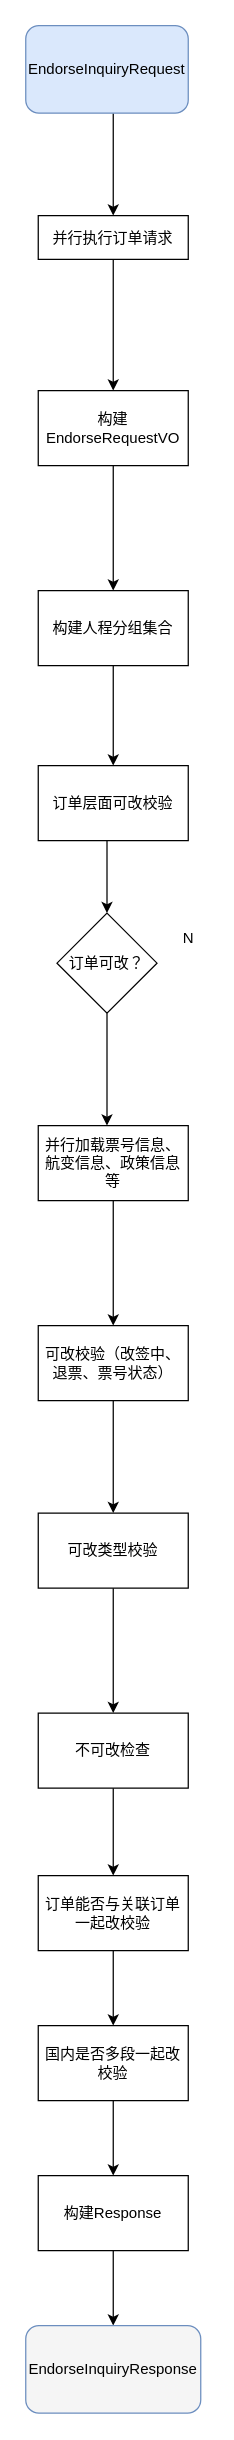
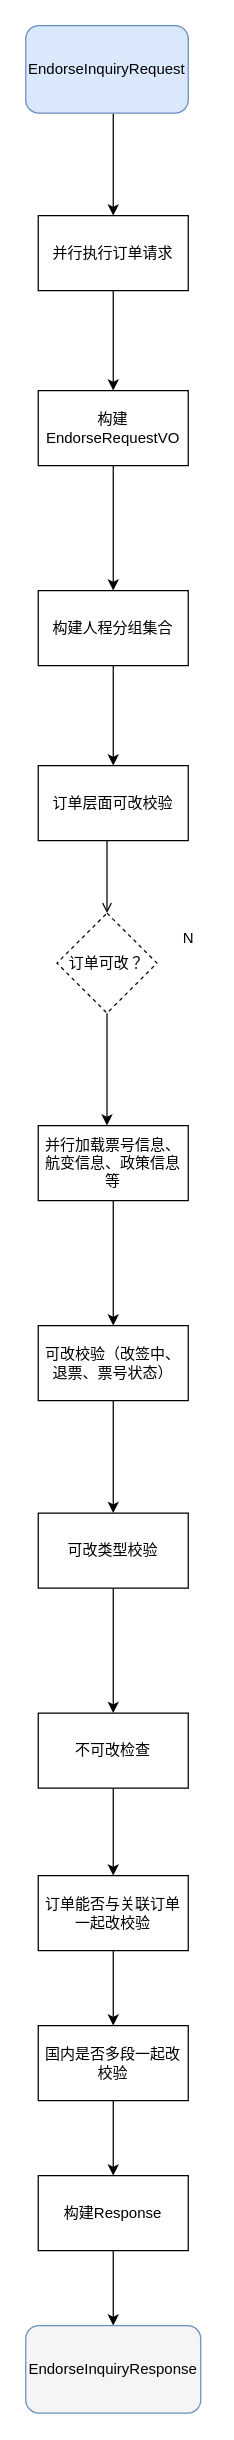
  <mxCell id="0" />
  <mxCell id="1" parent="0" />
  <mxCell id="2" value="" style="edgeStyle=orthogonalEdgeStyle;rounded=0;orthogonalLoop=1;jettySize=auto;html=1;fontFamily=Helvetica;fontSize=12;fontColor=default;" edge="1" parent="1" source="3" target="5"><mxGeometry relative="1" as="geometry"><Array as="points"><mxPoint x="90" y="120" /><mxPoint x="90" y="120" /></Array></mxGeometry></mxCell>
  <mxCell id="3" value="EndorseInquiryRequest" style="rounded=1;whiteSpace=wrap;html=1;fillColor=#dae8fc;strokeColor=#6c8ebf;" vertex="1" parent="1"><mxGeometry x="20" y="20" width="130" height="70" as="geometry" /></mxCell>
  <mxCell id="4" value="" style="edgeStyle=orthogonalEdgeStyle;rounded=0;orthogonalLoop=1;jettySize=auto;html=1;fontFamily=Helvetica;fontSize=12;fontColor=default;" edge="1" parent="1" source="5" target="7"><mxGeometry relative="1" as="geometry" /></mxCell>
- <mxCell id="5" value="并行执行订单请求" style="rounded=0;whiteSpace=wrap;html=1;" vertex="1" parent="1"><mxGeometry x="30" y="172" width="120" height="35" as="geometry" /></mxCell>
+ <mxCell id="5" value="并行执行订单请求" style="rounded=0;whiteSpace=wrap;html=1;" vertex="1" parent="1"><mxGeometry x="30" y="172" width="120" height="60" as="geometry" /></mxCell>
  <mxCell id="6" value="" style="edgeStyle=orthogonalEdgeStyle;rounded=0;orthogonalLoop=1;jettySize=auto;html=1;fontFamily=Helvetica;fontSize=12;fontColor=default;" edge="1" parent="1" source="7" target="9"><mxGeometry relative="1" as="geometry" /></mxCell>
  <mxCell id="7" value="构建EndorseRequestVO" style="rounded=0;whiteSpace=wrap;html=1;" vertex="1" parent="1"><mxGeometry x="30" y="312" width="120" height="60" as="geometry" /></mxCell>
  <mxCell id="8" value="" style="edgeStyle=orthogonalEdgeStyle;rounded=0;orthogonalLoop=1;jettySize=auto;html=1;fontFamily=Helvetica;fontSize=12;fontColor=default;" edge="1" parent="1" source="9" target="11"><mxGeometry relative="1" as="geometry" /></mxCell>
  <mxCell id="9" value="构建人程分组集合" style="rounded=0;whiteSpace=wrap;html=1;fontFamily=Helvetica;fontSize=12;fontColor=default;strokeColor=default;fillColor=default;" vertex="1" parent="1"><mxGeometry x="30" y="472" width="120" height="60" as="geometry" /></mxCell>
- <mxCell id="10" value="" style="edgeStyle=orthogonalEdgeStyle;rounded=0;orthogonalLoop=1;jettySize=auto;html=1;fontFamily=Helvetica;fontSize=12;fontColor=default;" edge="1" parent="1" source="11" target="13"><mxGeometry relative="1" as="geometry"><Array as="points"><mxPoint x="85" y="680" /><mxPoint x="85" y="680" /></Array></mxGeometry></mxCell>
+ <mxCell id="10" value="" style="edgeStyle=orthogonalEdgeStyle;rounded=0;orthogonalLoop=1;jettySize=auto;html=1;fontFamily=Helvetica;fontSize=12;fontColor=default;endArrow=open;" edge="1" parent="1" source="11" target="13"><mxGeometry relative="1" as="geometry"><Array as="points"><mxPoint x="85" y="680" /><mxPoint x="85" y="680" /></Array></mxGeometry></mxCell>
  <mxCell id="11" value="订单层面可改校验" style="rounded=0;whiteSpace=wrap;html=1;fontFamily=Helvetica;fontSize=12;fontColor=default;strokeColor=default;fillColor=default;" vertex="1" parent="1"><mxGeometry x="30" y="612" width="120" height="60" as="geometry" /></mxCell>
  <mxCell id="12" value="" style="edgeStyle=orthogonalEdgeStyle;rounded=0;orthogonalLoop=1;jettySize=auto;html=1;fontFamily=Helvetica;fontSize=12;fontColor=default;" edge="1" parent="1" source="13" target="19"><mxGeometry relative="1" as="geometry"><Array as="points"><mxPoint x="85" y="880" /><mxPoint x="85" y="880" /></Array></mxGeometry></mxCell>
- <mxCell id="13" value="订单可改？" style="rhombus;whiteSpace=wrap;html=1;rounded=0;fontFamily=Helvetica;fontSize=12;fontColor=default;strokeColor=default;fillColor=default;" vertex="1" parent="1"><mxGeometry x="45" y="730" width="80" height="80" as="geometry" /></mxCell>
+ <mxCell id="13" value="订单可改？" style="rhombus;whiteSpace=wrap;html=1;rounded=0;fontFamily=Helvetica;fontSize=12;fontColor=default;strokeColor=default;fillColor=default;dashed=1;" vertex="1" parent="1"><mxGeometry x="45" y="730" width="80" height="80" as="geometry" /></mxCell>
  <mxCell id="14" value="" style="edgeStyle=orthogonalEdgeStyle;rounded=0;orthogonalLoop=1;jettySize=auto;html=1;fontFamily=Helvetica;fontSize=12;fontColor=default;" edge="1" parent="1" source="15" target="17"><mxGeometry relative="1" as="geometry" /></mxCell>
  <mxCell id="15" value="订单能否与关联订单一起改校验" style="rounded=0;whiteSpace=wrap;html=1;fontFamily=Helvetica;fontSize=12;fontColor=default;strokeColor=default;fillColor=default;" vertex="1" parent="1"><mxGeometry x="30" y="1500" width="120" height="60" as="geometry" /></mxCell>
  <mxCell id="16" value="" style="edgeStyle=orthogonalEdgeStyle;rounded=0;orthogonalLoop=1;jettySize=auto;html=1;fontFamily=Helvetica;fontSize=12;fontColor=default;" edge="1" parent="1" source="17" target="28"><mxGeometry relative="1" as="geometry" /></mxCell>
  <mxCell id="17" value="国内是否多段一起改校验" style="rounded=0;whiteSpace=wrap;html=1;fontFamily=Helvetica;fontSize=12;fontColor=default;strokeColor=default;fillColor=default;" vertex="1" parent="1"><mxGeometry x="30" y="1620" width="120" height="60" as="geometry" /></mxCell>
  <mxCell id="18" value="" style="edgeStyle=orthogonalEdgeStyle;rounded=0;orthogonalLoop=1;jettySize=auto;html=1;fontFamily=Helvetica;fontSize=12;fontColor=default;" edge="1" parent="1" source="19" target="21"><mxGeometry relative="1" as="geometry" /></mxCell>
  <mxCell id="19" value="并行加载票号信息、航变信息、政策信息等" style="rounded=0;whiteSpace=wrap;html=1;fontFamily=Helvetica;fontSize=12;fontColor=default;strokeColor=default;fillColor=default;" vertex="1" parent="1"><mxGeometry x="30" y="900" width="120" height="60" as="geometry" /></mxCell>
  <mxCell id="20" value="" style="edgeStyle=orthogonalEdgeStyle;rounded=0;orthogonalLoop=1;jettySize=auto;html=1;fontFamily=Helvetica;fontSize=12;fontColor=default;" edge="1" parent="1" source="21" target="23"><mxGeometry relative="1" as="geometry" /></mxCell>
  <mxCell id="21" value="可改校验（改签中、退票、票号状态）" style="rounded=0;whiteSpace=wrap;html=1;fontFamily=Helvetica;fontSize=12;fontColor=default;strokeColor=default;fillColor=default;" vertex="1" parent="1"><mxGeometry x="30" y="1060" width="120" height="60" as="geometry" /></mxCell>
  <mxCell id="22" value="" style="edgeStyle=orthogonalEdgeStyle;rounded=0;orthogonalLoop=1;jettySize=auto;html=1;fontFamily=Helvetica;fontSize=12;fontColor=default;" edge="1" parent="1" source="23" target="26"><mxGeometry relative="1" as="geometry" /></mxCell>
  <mxCell id="23" value="可改类型校验" style="rounded=0;whiteSpace=wrap;html=1;fontFamily=Helvetica;fontSize=12;fontColor=default;strokeColor=default;fillColor=default;" vertex="1" parent="1"><mxGeometry x="30" y="1210" width="120" height="60" as="geometry" /></mxCell>
  <mxCell id="24" value="N" style="text;html=1;align=center;verticalAlign=middle;resizable=0;points=[];autosize=1;strokeColor=none;fillColor=none;fontSize=12;fontFamily=Helvetica;fontColor=default;" vertex="1" parent="1"><mxGeometry x="135" y="735" width="30" height="30" as="geometry" /></mxCell>
  <mxCell id="25" value="" style="edgeStyle=orthogonalEdgeStyle;rounded=0;orthogonalLoop=1;jettySize=auto;html=1;fontFamily=Helvetica;fontSize=12;fontColor=default;" edge="1" parent="1" source="26" target="15"><mxGeometry relative="1" as="geometry" /></mxCell>
  <mxCell id="26" value="不可改检查" style="rounded=0;whiteSpace=wrap;html=1;fontFamily=Helvetica;fontSize=12;fontColor=default;strokeColor=default;fillColor=default;" vertex="1" parent="1"><mxGeometry x="30" y="1370" width="120" height="60" as="geometry" /></mxCell>
  <mxCell id="27" value="" style="edgeStyle=orthogonalEdgeStyle;rounded=0;orthogonalLoop=1;jettySize=auto;html=1;fontFamily=Helvetica;fontSize=12;fontColor=default;" edge="1" parent="1" source="28" target="29"><mxGeometry relative="1" as="geometry" /></mxCell>
  <mxCell id="28" value="构建Response" style="rounded=0;whiteSpace=wrap;html=1;fontFamily=Helvetica;fontSize=12;fontColor=default;strokeColor=default;fillColor=default;" vertex="1" parent="1"><mxGeometry x="30" y="1740" width="120" height="60" as="geometry" /></mxCell>
  <mxCell id="29" value="EndorseInquiryResponse" style="rounded=1;whiteSpace=wrap;html=1;fontFamily=Helvetica;fontSize=12;strokeColor=#6c8ebf;fillColor=#f5f5f5;" vertex="1" parent="1"><mxGeometry x="20" y="1860" width="140" height="70" as="geometry" /></mxCell>
